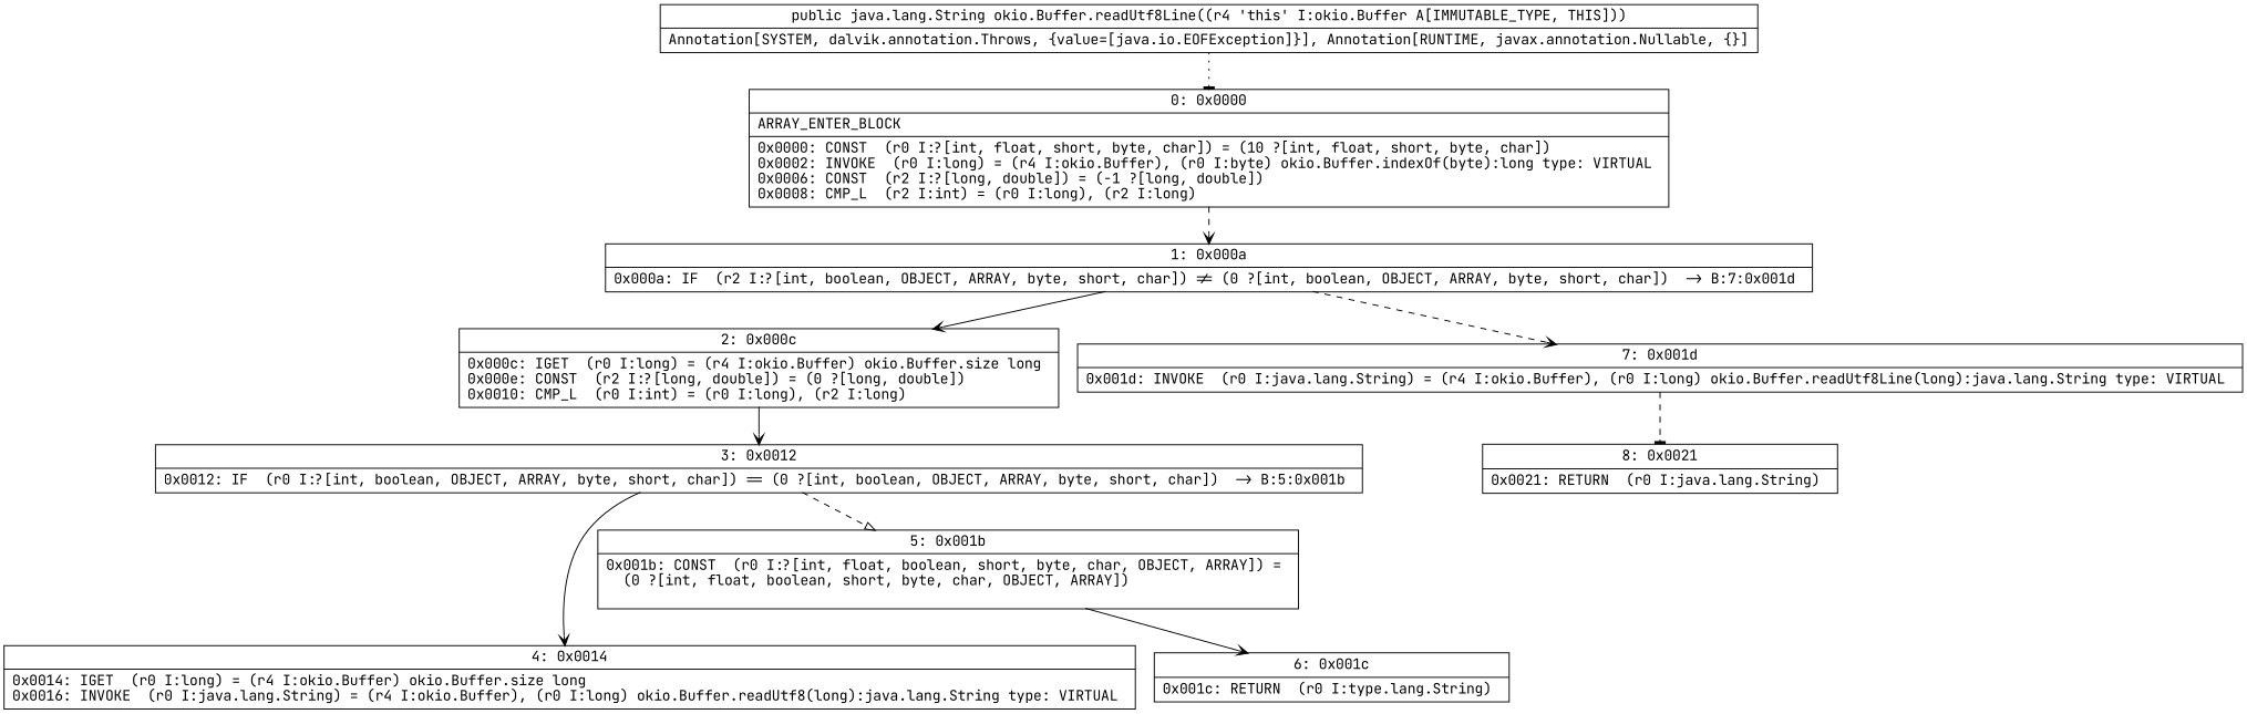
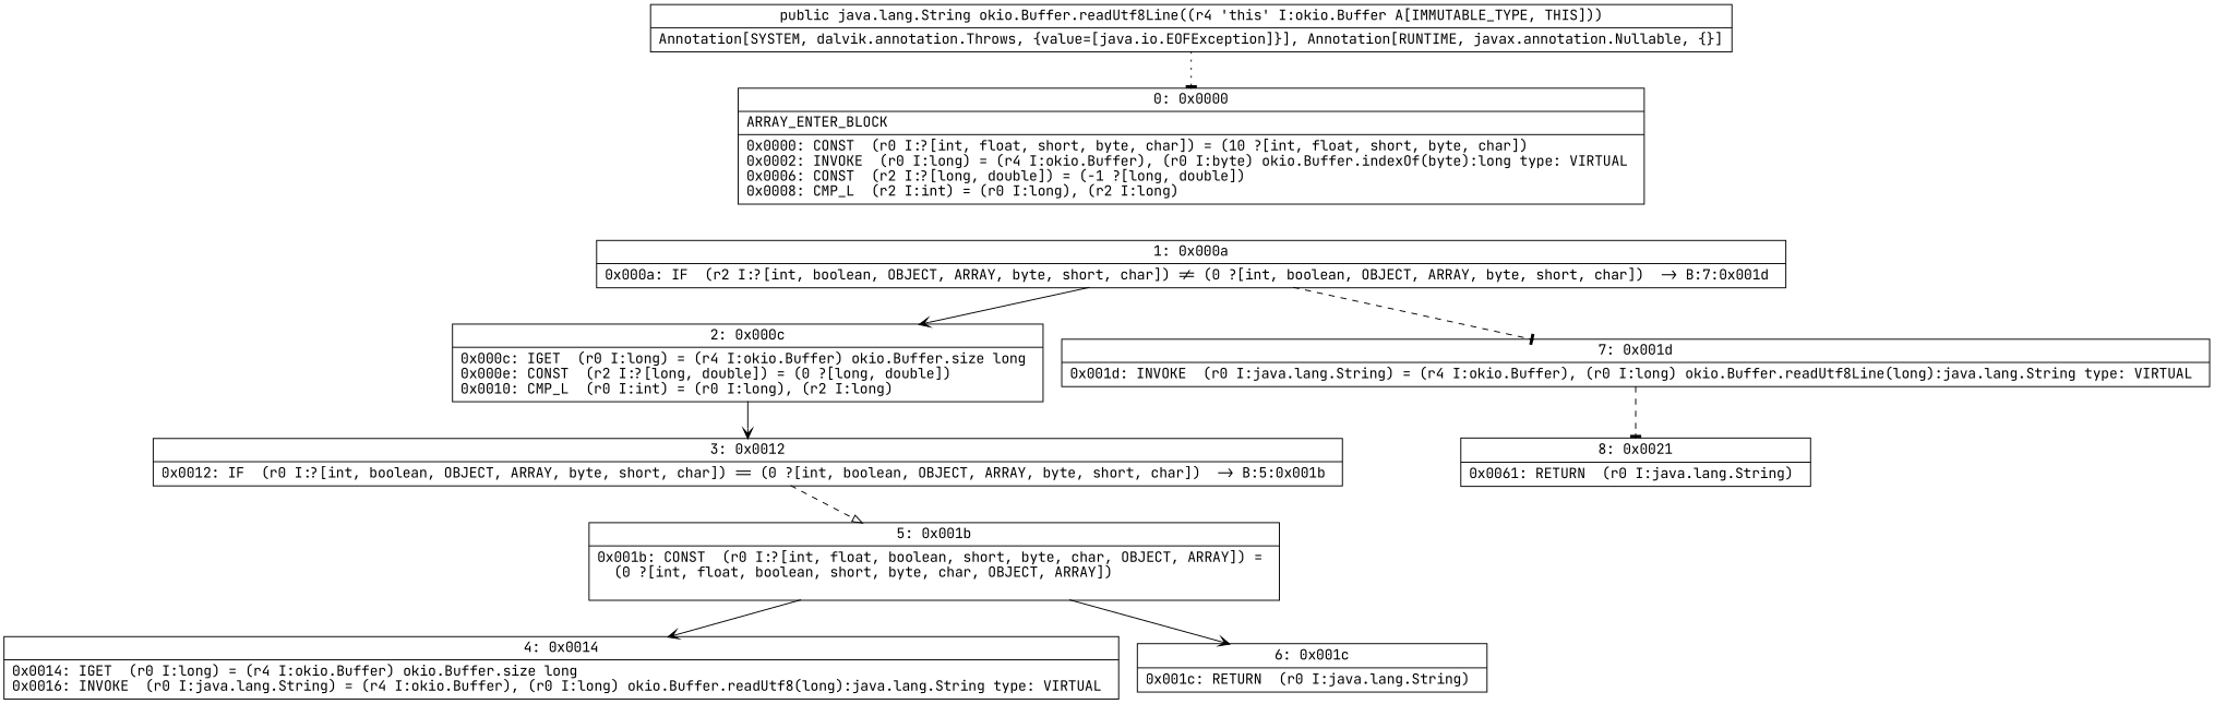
  digraph {
    fontname="JetBrains Mono"
    node [fontname="JetBrains Mono" shape=record]
    edge [arrowhead=vee fontname="JetBrains Mono" style=dashed]
    n1 [label="{0\:\ 0x0000|ARRAY_ENTER_BLOCK\l|0x0000: CONST  (r0 I:?[int, float, short, byte, char]) = (10 ?[int, float, short, byte, char]) \l0x0002: INVOKE  (r0 I:long) = (r4 I:okio.Buffer), (r0 I:byte) okio.Buffer.indexOf(byte):long type: VIRTUAL \l0x0006: CONST  (r2 I:?[long, double]) = (\-1 ?[long, double]) \l0x0008: CMP_L  (r2 I:int) = (r0 I:long), (r2 I:long) \l}"]
    n2 [label="{1\:\ 0x000a|0x000a: IF  (r2 I:?[int, boolean, OBJECT, ARRAY, byte, short, char]) != (0 ?[int, boolean, OBJECT, ARRAY, byte, short, char])  \-\> B:7:0x001d \l}"]
    n3 [label="{2\:\ 0x000c|0x000c: IGET  (r0 I:long) = (r4 I:okio.Buffer) okio.Buffer.size long \l0x000e: CONST  (r2 I:?[long, double]) = (0 ?[long, double]) \l0x0010: CMP_L  (r0 I:int) = (r0 I:long), (r2 I:long) \l}"]
    n4 [label="{7\:\ 0x001d|0x001d: INVOKE  (r0 I:java.lang.String) = (r4 I:okio.Buffer), (r0 I:long) okio.Buffer.readUtf8Line(long):java.lang.String type: VIRTUAL \l}"]
    n5 [label="{3\:\ 0x0012|0x0012: IF  (r0 I:?[int, boolean, OBJECT, ARRAY, byte, short, char]) == (0 ?[int, boolean, OBJECT, ARRAY, byte, short, char])  \-\> B:5:0x001b \l}"]
-   n6 [label="{8\:\ 0x0021|0x0021: RETURN  (r0 I:java.lang.String) \l}"]
+   n6 [label="{8\:\ 0x0021|0x0061: RETURN  (r0 I:java.lang.String) \l}"]
    n7 [label="{4\:\ 0x0014|0x0014: IGET  (r0 I:long) = (r4 I:okio.Buffer) okio.Buffer.size long \l0x0016: INVOKE  (r0 I:java.lang.String) = (r4 I:okio.Buffer), (r0 I:long) okio.Buffer.readUtf8(long):java.lang.String type: VIRTUAL \l}"]
    n8 [label="{5\:\ 0x001b|0x001b: CONST  (r0 I:?[int, float, boolean, short, byte, char, OBJECT, ARRAY]) = \l  (0 ?[int, float, boolean, short, byte, char, OBJECT, ARRAY])\l \l}"]
-   n9 [label="{6\:\ 0x001c|0x001c: RETURN  (r0 I:type.lang.String) \l}"]
+   n9 [label="{6\:\ 0x001c|0x001c: RETURN  (r0 I:java.lang.String) \l}"]
    n10 [label="{public java.lang.String okio.Buffer.readUtf8Line((r4 'this' I:okio.Buffer A[IMMUTABLE_TYPE, THIS]))  | Annotation[SYSTEM, dalvik.annotation.Throws, \{value=[java.io.EOFException]\}], Annotation[RUNTIME, javax.annotation.Nullable, \{\}]\l}"]
-   n1 -> n2
    n2 -> n3 [style=solid]
-   n2 -> n4
+   n2 -> n4 [arrowhead=tee]
    n3 -> n5 [style=solid]
    n4 -> n6 [arrowhead=tee]
-   n5 -> n7 [style=solid]
+   n8 -> n7 [style=solid]
    n5 -> n8 [arrowhead=onormal]
    n8 -> n9 [style=solid]
    n10 -> n1 [arrowhead=tee style=dotted]
  }
